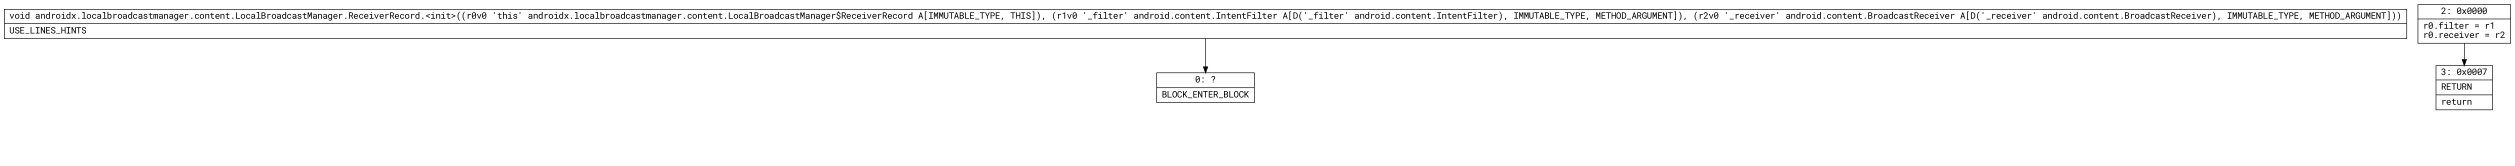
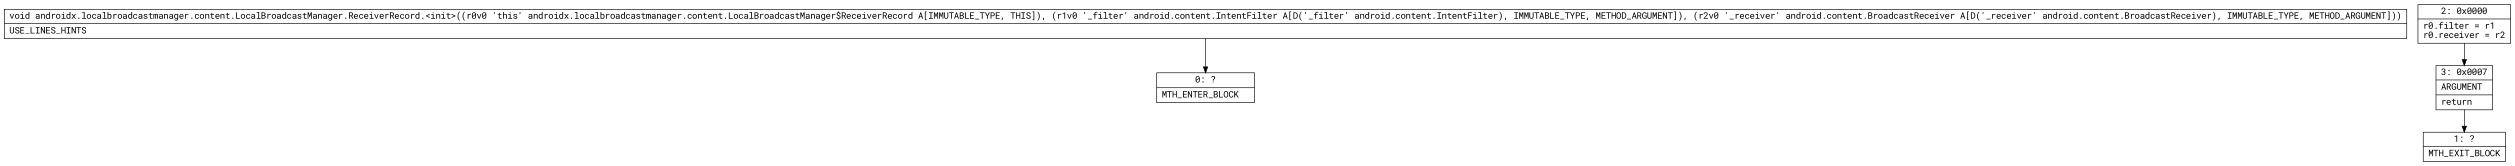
  digraph {
    fontname="Roboto Mono"
    node [fontname="Roboto Mono" shape=record]
    edge [fontname="Roboto Mono"]
-   n1 [label="{0\:\ ?|BLOCK_ENTER_BLOCK\l}"]
+   n1 [label="{0\:\ ?|MTH_ENTER_BLOCK\l}"]
    n2 [label="{2\:\ 0x0000|r0.filter = r1\lr0.receiver = r2\l}"]
-   n3 [label="{3\:\ 0x0007|RETURN\l|return\l}"]
+   n3 [label="{3\:\ 0x0007|ARGUMENT\l|return\l}"]
+   n4 [label="{1\:\ ?|MTH_EXIT_BLOCK\l}"]
    n5 [label="{void androidx.localbroadcastmanager.content.LocalBroadcastManager.ReceiverRecord.\<init\>((r0v0 'this' androidx.localbroadcastmanager.content.LocalBroadcastManager$ReceiverRecord A[IMMUTABLE_TYPE, THIS]), (r1v0 '_filter' android.content.IntentFilter A[D('_filter' android.content.IntentFilter), IMMUTABLE_TYPE, METHOD_ARGUMENT]), (r2v0 '_receiver' android.content.BroadcastReceiver A[D('_receiver' android.content.BroadcastReceiver), IMMUTABLE_TYPE, METHOD_ARGUMENT]))  | USE_LINES_HINTS\l}"]
    n2 -> n3
+   n3 -> n4
    n5 -> n1
  }
